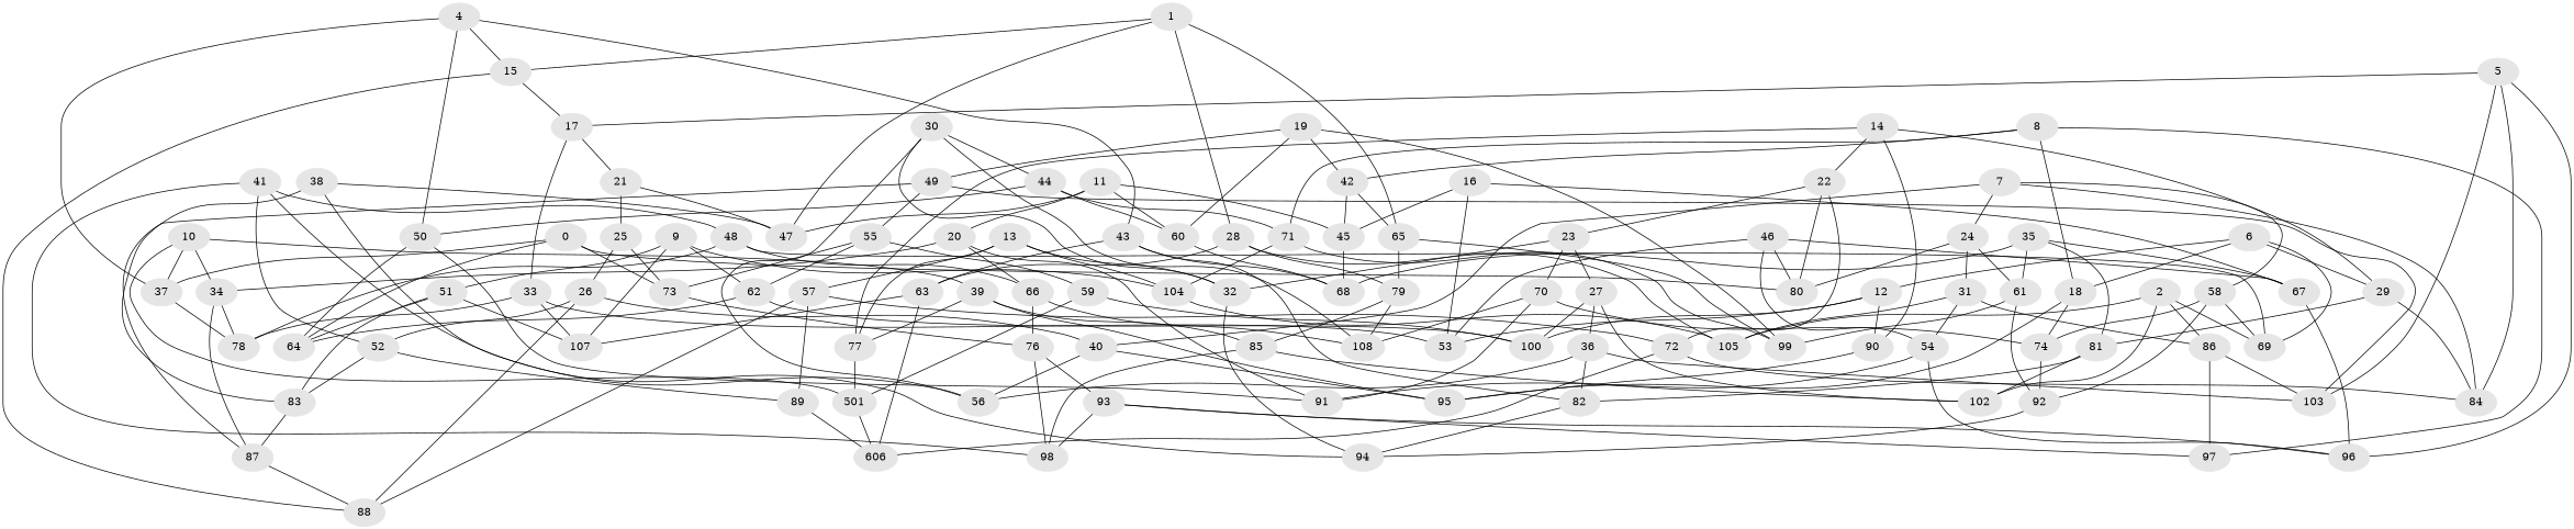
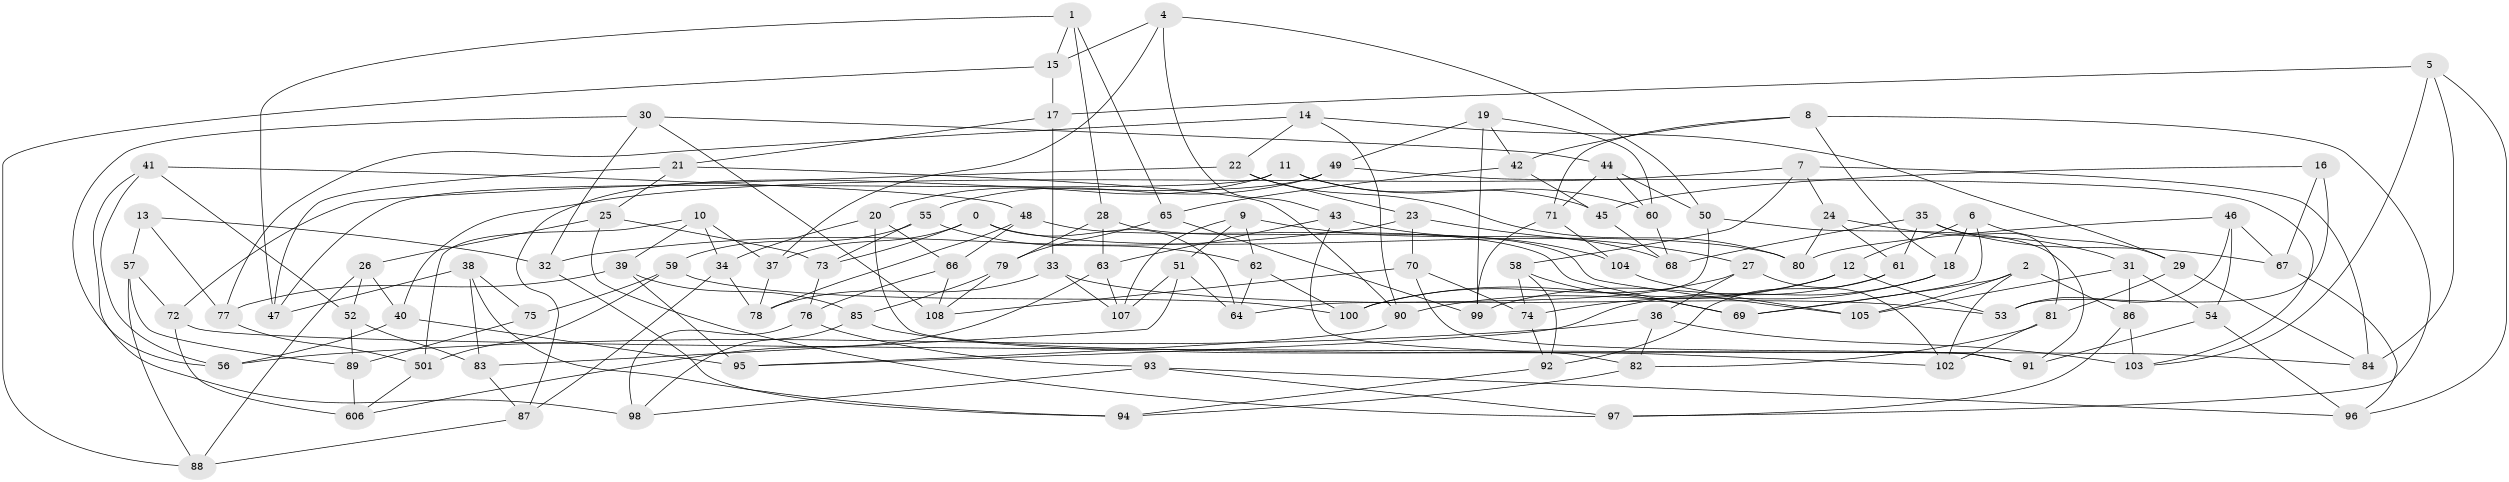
  graph {
    node [color=gray90 style=filled]
    1
    15
    28
    47
    65
    17
    88
    105
    63
    79
    99
    2
    69
    86
    102
    103
    97
    n18 [label=0]
    37
    64
    73
    80
    78
    76
    4
    43
    50
    68
    82
    91
    5
    84
    96
    21
    33
    6
    12
    18
    29
    53
    90
    100
    74
    95
    81
    7
    24
    40
    58
    31
    61
    56
    92
    8
    42
    71
    45
    104
    9
    51
    62
    107
    83
    10
    34
    39
    n67 [label=501]
    87
    77
    85
    n71 [label=606]
    11
    20
    60
    66
    13
    32
    57
    94
    72
    89
    14
    22
    23
    16
    67
+   75
    25
    19
    49
    55
    108
    26
    27
    70
    36
    54
    52
    30
    44
    35
    38
    98
    41
    48
    46
    59
    93
    1 -- 15
    1 -- 28
    1 -- 47
    1 -- 65
    15 -- 17
    15 -- 88
    28 -- 105
    28 -- 63
    28 -- 79
    65 -- 79
    65 -- 99
    17 -- 21
    17 -- 33
    63 -- 107
    63 -- n71
    79 -- 85
    79 -- 108
    2 -- 105
    2 -- 69
    2 -- 86
    2 -- 102
    86 -- 103
    86 -- 97
    n18 -- 37
    n18 -- 64
    n18 -- 73
    n18 -- 80
    37 -- 78
    73 -- 76
    76 -- 98
    76 -- 93
    4 -- 15
    4 -- 37
    4 -- 43
    4 -- 50
    43 -- 63
    43 -- 68
    43 -- 82
    50 -- 64
    50 -- 91
    82 -- 94
    5 -- 17
    5 -- 103
    5 -- 84
    5 -- 96
    21 -- 47
+   21 -- 90
    21 -- 25
    33 -- 78
    33 -- 53
    33 -- 107
    6 -- 69
    6 -- 12
    6 -- 18
    6 -- 29
    12 -- 53
    12 -- 90
    12 -- 100
    18 -- 74
    18 -- 95
    29 -- 84
    29 -- 81
    90 -- 95
    74 -- 92
    81 -- 102
    81 -- 82
    7 -- 84
    7 -- 24
    7 -- 40
    7 -- 58
    24 -- 80
    24 -- 31
    24 -- 61
    40 -- 95
    40 -- 56
    58 -- 69
    58 -- 74
    58 -- 92
    31 -- 105
    31 -- 86
    31 -- 54
    61 -- 99
    61 -- 92
    92 -- 94
    8 -- 97
    8 -- 18
    8 -- 42
    8 -- 71
    42 -- 65
    42 -- 45
    71 -- 99
    71 -- 104
    45 -- 68
    104 -- 105
    9 -- 104
    9 -- 51
    9 -- 62
    9 -- 107
    51 -- 64
    51 -- 107
    51 -- 83
    62 -- 64
    62 -- 100
    83 -- 87
    10 -- 37
    10 -- 34
    10 -- 39
    10 -- n67
    34 -- 78
    34 -- 87
    39 -- 95
    39 -- 77
    39 -- 85
    n67 -- n71
    87 -- 88
    77 -- n67
    85 -- 102
    85 -- 98
    11 -- 47
    11 -- 45
    11 -- 20
    11 -- 60
    20 -- 91
    20 -- 34
    20 -- 66
    60 -- 68
    66 -- 76
    66 -- 108
-   13 -- 104
    13 -- 77
    13 -- 32
    13 -- 57
    32 -- 94
    57 -- 88
    57 -- 72
    57 -- 89
    72 -- 84
    72 -- n71
    89 -- n71
    14 -- 29
    14 -- 90
    14 -- 77
    14 -- 22
    22 -- 80
    22 -- 72
    22 -- 23
    23 -- 32
    23 -- 27
    23 -- 70
    16 -- 53
    16 -- 45
    16 -- 67
    67 -- 96
+   75 -- 89
+   25 -- 97
    25 -- 73
    25 -- 26
    19 -- 99
    19 -- 42
    19 -- 60
    19 -- 49
    49 -- 103
    49 -- 87
    49 -- 55
    55 -- 73
    55 -- 62
    55 -- 59
    26 -- 88
    26 -- 40
    26 -- 52
    27 -- 102
    27 -- 100
    27 -- 36
    70 -- 91
    70 -- 74
    70 -- 108
    36 -- 103
    36 -- 82
    36 -- 56
    54 -- 91
    54 -- 96
    52 -- 83
    52 -- 89
    30 -- 56
    30 -- 32
    30 -- 108
    30 -- 44
    44 -- 50
    44 -- 71
    44 -- 60
    35 -- 68
    35 -- 81
    35 -- 61
    35 -- 67
    38 -- 47
    38 -- 83
    38 -- 94
+   38 -- 75
    41 -- 56
    41 -- 52
    41 -- 98
    41 -- 48
    48 -- 69
    48 -- 78
    48 -- 66
    46 -- 80
    46 -- 53
    46 -- 67
    46 -- 54
    59 -- 100
    59 -- n67
+   59 -- 75
    93 -- 97
    93 -- 96
    93 -- 98
  }
